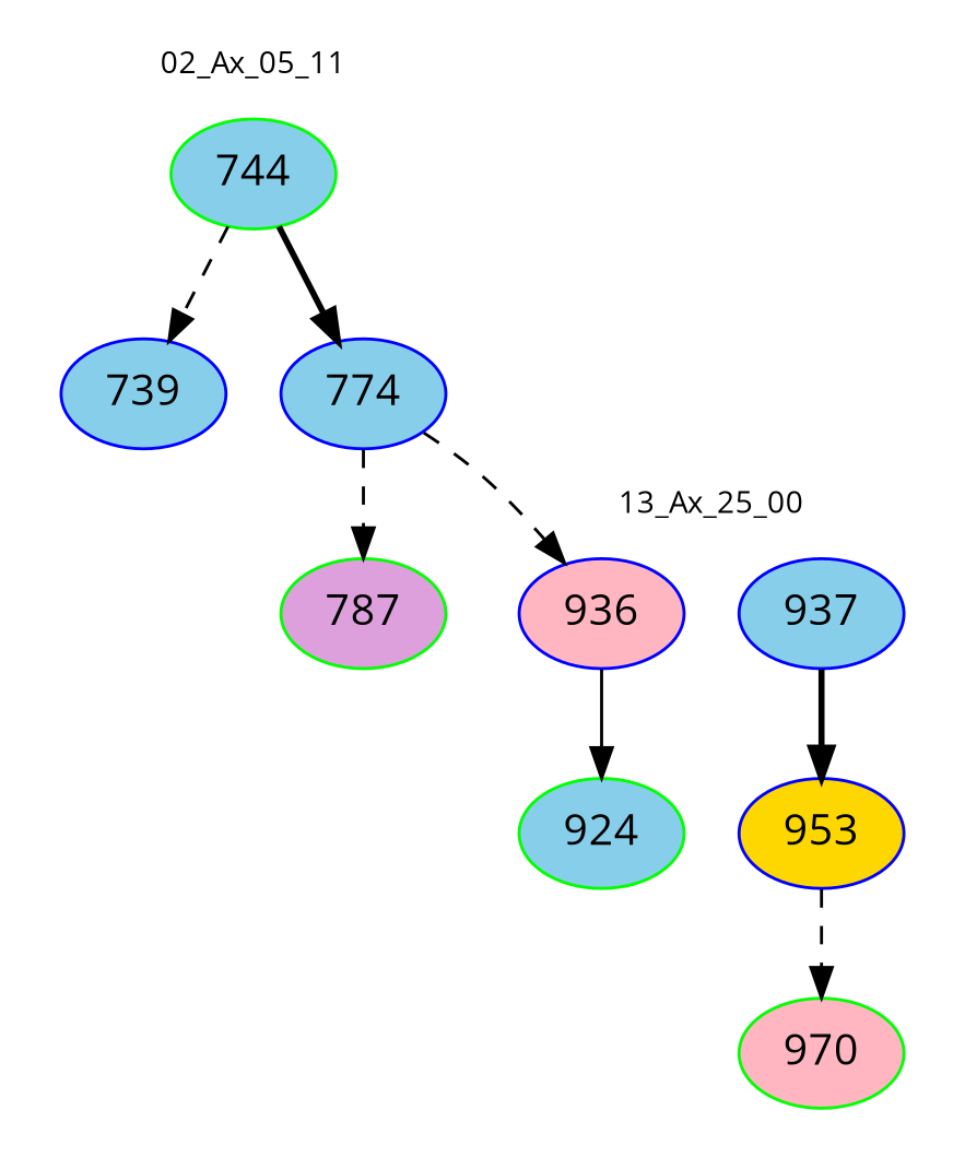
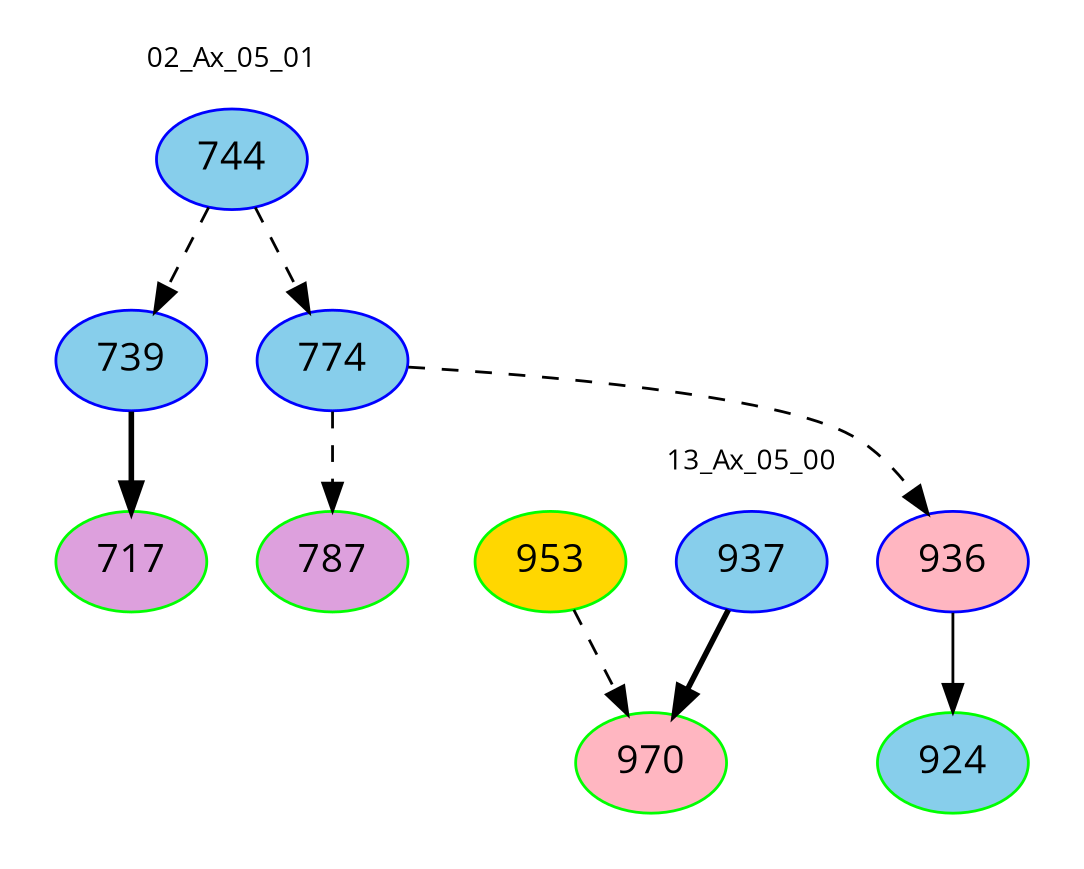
  digraph {
    fontname="Open Sans"
    node [color=blue fillcolor=skyblue fontname="Open Sans" style=filled]
    edge [color=black fontname="Open Sans" style=dashed]
-   n1 [color=green label=744]
+   n1 [label=744]
    n2 [label=739]
    n3 [label=774]
+   n4 [color=green fillcolor=plum label=717]
    n5 [color=green fillcolor=plum label=787]
    n6 [label=937]
    n7 [fillcolor=lightpink label=936]
-   n8 [fillcolor=gold label=953]
+   n8 [color=green fillcolor=gold label=953]
    n9 [color=green label=924]
    n10 [color=green fillcolor=lightpink label=970]
    subgraph cluster_1 {
      color=white
      fontsize=10
-     label="02_Ax_05_11"
+     label="02_Ax_05_01"
      n1
      n2
      n3
+     n4
      n5
    }
    subgraph cluster_2 {
      color=white
      fontsize=10
-     label="13_Ax_25_00"
+     label="13_Ax_05_00"
      n6
      n7
      n8
      n9
      n10
    }
    n1 -> n2
-   n1 -> n3 [style=bold]
+   n1 -> n3
+   n2 -> n4 [style=bold]
    n3 -> n5
    n3 -> n7
-   n6 -> n8 [style=bold]
+   n6 -> n10 [style=bold]
    n7 -> n9 [style=solid]
    n8 -> n10
  }
